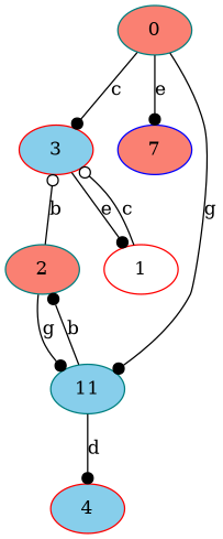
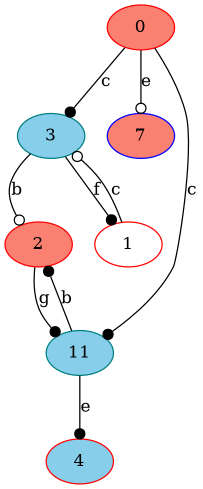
  strict digraph {
    node [color=teal fillcolor=skyblue style=filled]
    edge [arrowhead=dot]
-   3 [color=red]
-   0 [fillcolor=salmon]
+   3
+   0 [color=red fillcolor=salmon]
    7 [color=blue fillcolor=salmon]
    11
-   2 [fillcolor=salmon]
+   2 [color=red fillcolor=salmon]
    n6 [color=red fillcolor=white label=1]
    4 [color=red]
-   2 -> 3 [arrowhead=odot label=b]
-   3 -> n6 [label=e]
+   3 -> 2 [arrowhead=odot label=b]
+   3 -> n6 [label=f]
    0 -> 3 [label=c]
-   0 -> 7 [label=e]
-   0 -> 11 [label=g]
+   0 -> 7 [arrowhead=odot label=e]
+   0 -> 11 [label=c]
    11 -> 2 [label=b]
-   11 -> 4 [label=d]
+   11 -> 4 [label=e]
    2 -> 11 [label=g]
    n6 -> 3 [arrowhead=odot label=c]
  }
